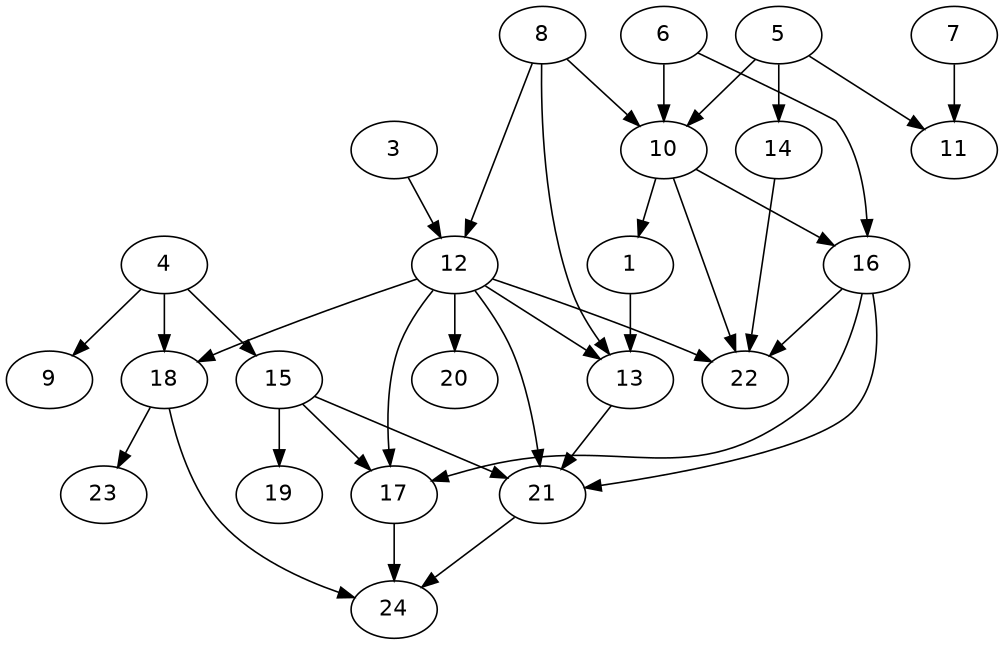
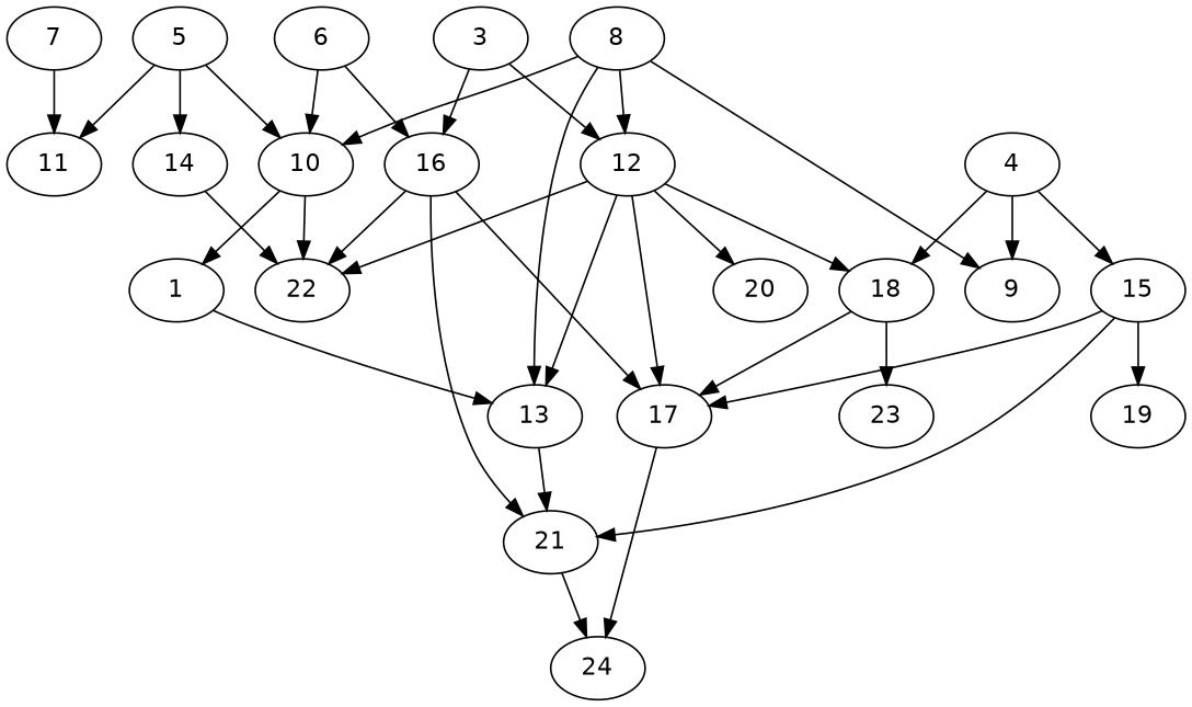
  digraph {
    fontname="DejaVu Sans"
    node [alpha=0.12 fontname="DejaVu Sans"]
    edge [fontname="DejaVu Sans"]
    1 [alpha=0.11 expect_size=1072430283346127104]
    13 [alpha=0.00 expect_size=1240260985130364]
    10 [alpha=0.01 expect_size=903572933937463296000]
    22 [alpha=0.02 expect_size=26451314313057533952]
    21 [alpha=0.04 expect_size=1198970613287120896]
    24 [expect_size=229403906022798524416]
    11 [expect_size=4969955423810621]
    14 [alpha=0.05 expect_size=404303658967424303104]
    16 [alpha=0.11 expect_size=105309020771763856]
    17 [alpha=0.18 expect_size=113904705721287664]
    20 [expect_size=614948222059323326464]
    19 [alpha=0.20 expect_size=720271991932687488]
    3 [alpha=0.08 expect_size=229586697971195445248]
    12 [alpha=0.06 expect_size=174157099017581632]
    18 [alpha=0.15 expect_size=1078845795642962432]
    23 [alpha=0.02 expect_size=1013983045917681385472]
    4 [alpha=0.19 expect_size=255165324785686151168]
    9 [alpha=0.04 expect_size=1799888312289556]
    15 [alpha=0.08 expect_size=46334587488801232]
    5 [alpha=0.20 expect_size=1980724040180848132096]
    6 [alpha=0.09 expect_size=2520971484222619136]
    7 [expect_size=25432590856841252]
    8 [alpha=0.03 expect_size=631509406280009600]
    1 -> 13
    13 -> 21
    10 -> 1
    10 -> 22
    21 -> 24
    14 -> 22
    16 -> 22
    16 -> 21
    16 -> 17
    17 -> 24
-   10 -> 16
+   3 -> 16
    3 -> 12
    12 -> 13
    12 -> 22
-   12 -> 21
    12 -> 17
    12 -> 20
    12 -> 18
-   18 -> 24
+   18 -> 17
    18 -> 23
    4 -> 18
    4 -> 9
    4 -> 15
    15 -> 21
    15 -> 17
    15 -> 19
    5 -> 10
    5 -> 11
    5 -> 14
    6 -> 10
    6 -> 16
    7 -> 11
    8 -> 13
    8 -> 10
    8 -> 12
+   8 -> 9
  }
